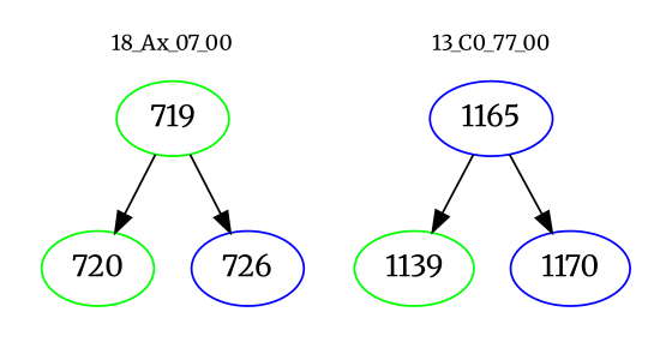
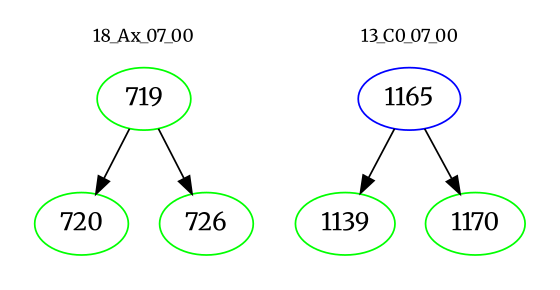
  digraph {
    fontname=Merriweather
    node [color=green fontname=Merriweather]
    edge [color=black fontname=Merriweather]
    n1 [label=719]
    n2 [label=720]
-   n3 [color=blue label=726]
+   n3 [label=726]
    n4 [color=blue label=1165]
    n5 [label=1139]
-   n6 [color=blue label=1170]
+   n6 [label=1170]
    subgraph cluster_1 {
      color=white
      fontsize=10
      label="18_Ax_07_00"
      n1
      n2
      n3
    }
    subgraph cluster_2 {
      color=white
      fontsize=10
-     label="13_C0_77_00"
+     label="13_C0_07_00"
      n4
      n5
      n6
    }
    n1 -> n2
    n1 -> n3
    n4 -> n5
    n4 -> n6
  }
